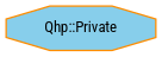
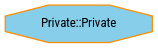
  digraph {
    rankdir=LR
    fontname="Roboto Condensed"
-   n1 [color=darkorange fillcolor=skyblue fontname="Roboto Condensed" fontsize=10 height=0.2 label="Qhp::Private" shape=octagon style=filled width=0.4]
+   n1 [color=darkorange fillcolor=skyblue fontname="Roboto Condensed" fontsize=10 height=0.2 label="Private::Private" shape=octagon style=filled width=0.4]
  }
